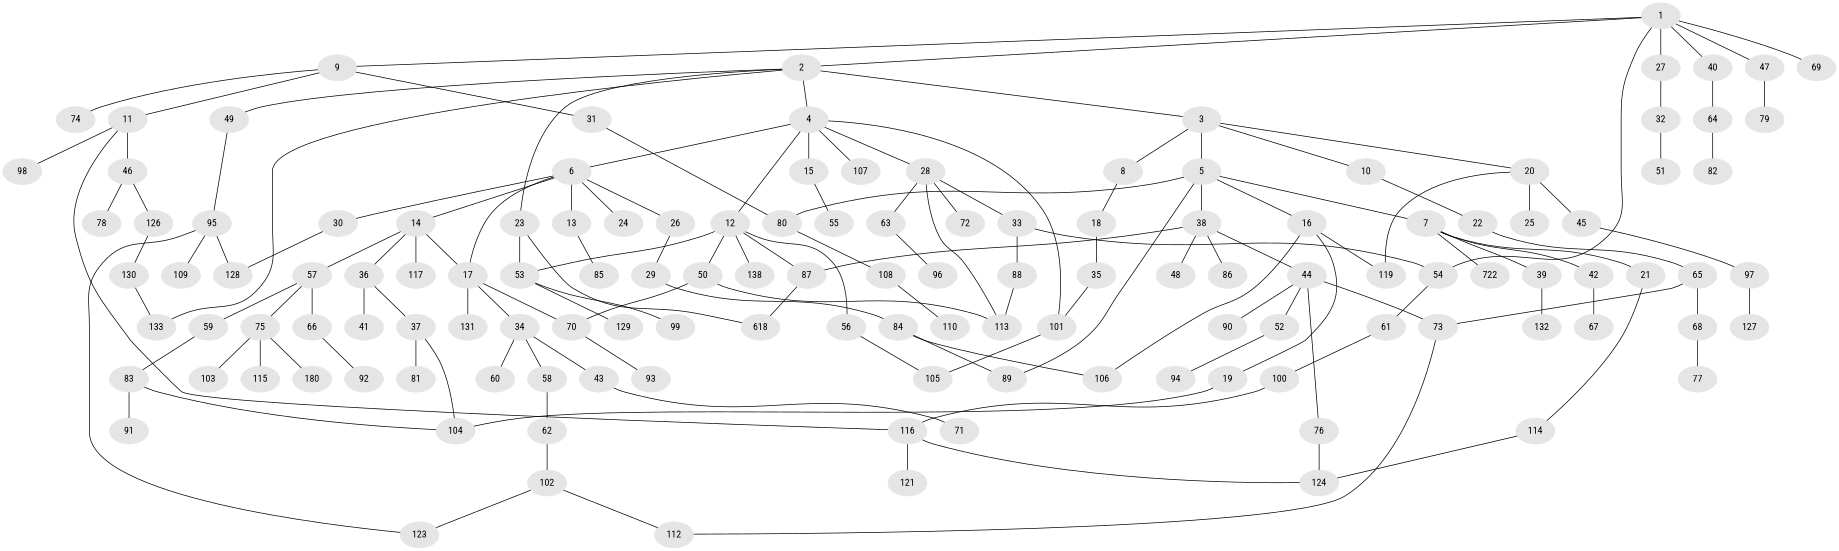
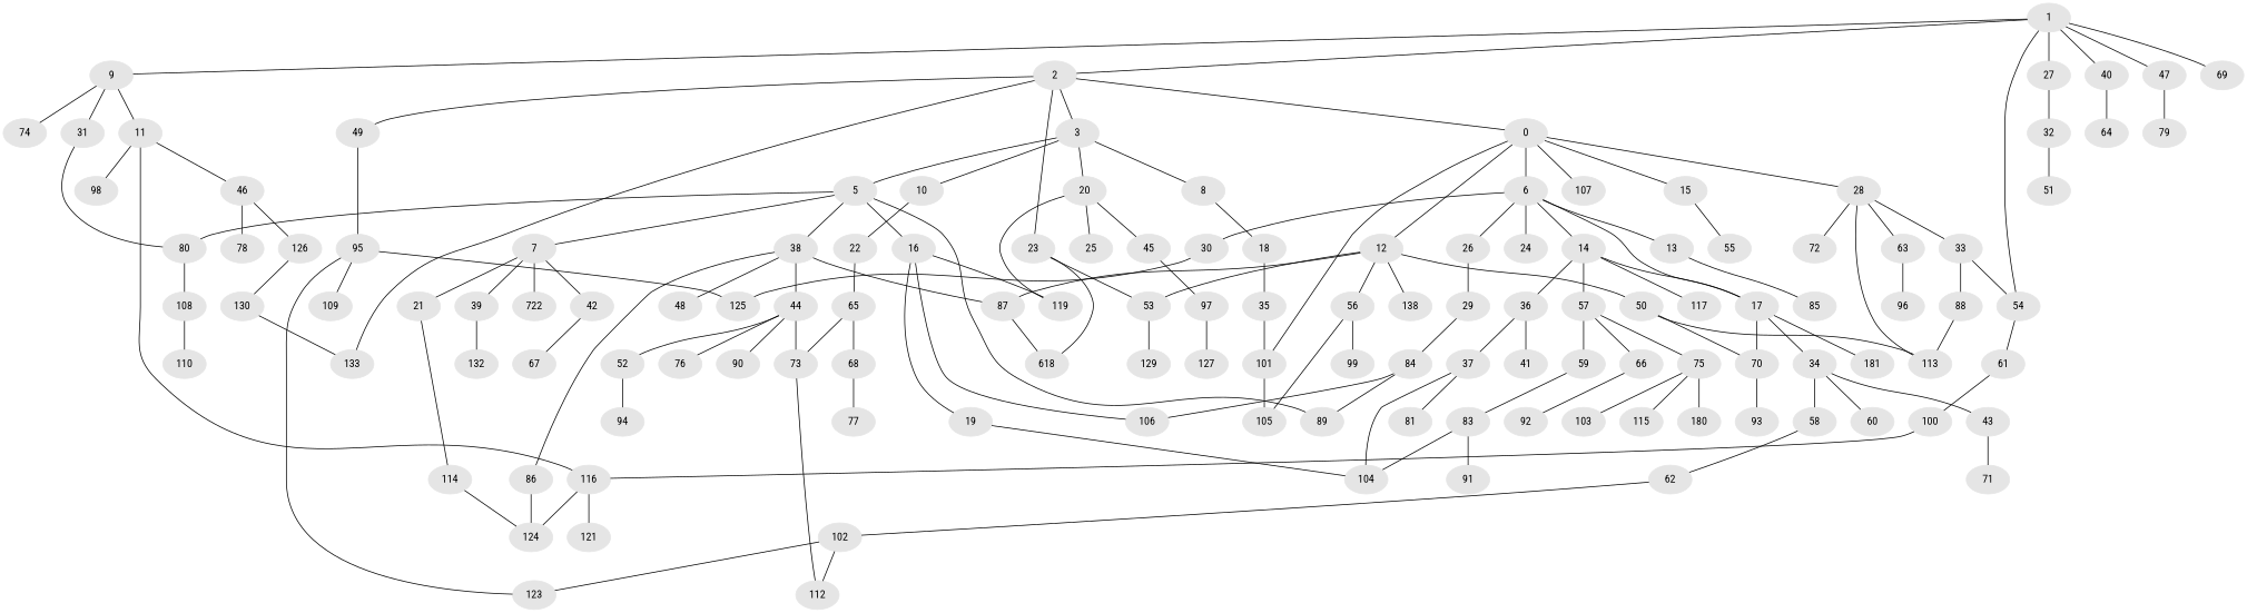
  graph {
    fontname="Roboto Condensed"
    node [color=gray90 fontname="Roboto Condensed" style=filled]
    edge [fontname="Roboto Condensed"]
    1
    2
    9
    27
    40
    47
    54
    69
    3
-   4
+   4 [label=0]
    23
    49
    133
    11
    31
    74
    32
    64
    79
    61
    5
    8
    10
    20
    6
    12
    15
    28
    101
    107
    53
    n32 [label=618]
    95
    7
    16
    38
    80
    89
    18
    22
    119
    25
    45
    13
    14
    17
    24
    26
    30
    50
    56
    87
    n53 [label=138]
    55
    33
    63
    72
    113
    105
    21
    39
    42
    n63 [label=722]
    19
    106
    44
    48
    86
    108
    85
    36
    57
    117
    34
    70
-   131
+   131 [label=181]
    29
-   125 [label=128]
+   125
    114
    132
    67
    35
    46
    98
    116
    65
    78
    126
    124
    121
    129
    99
    37
    41
    59
    66
    75
    104
    43
    58
    60
    93
    97
    73
    68
    84
    51
    88
    96
    71
    62
    81
    52
    76
    90
-   82
    94
    112
    127
    130
    109
    123
    100
    83
    92
    103
    115
    n128 [label=180]
    102
    91
    77
    110
    1 -- 2
    1 -- 9
    1 -- 27
    1 -- 40
    1 -- 47
    1 -- 54
    1 -- 69
    2 -- 3
    2 -- 4
    2 -- 23
    2 -- 49
    2 -- 133
    9 -- 11
    9 -- 31
    9 -- 74
    27 -- 32
    40 -- 64
    47 -- 79
    54 -- 61
    3 -- 5
    3 -- 8
    3 -- 10
    3 -- 20
    4 -- 6
    4 -- 12
    4 -- 15
    4 -- 28
    4 -- 101
    4 -- 107
    23 -- 53
    23 -- n32
    49 -- 95
    11 -- 46
    11 -- 98
    11 -- 116
    31 -- 80
    32 -- 51
-   64 -- 82
    61 -- 100
    5 -- 7
    5 -- 16
    5 -- 38
    5 -- 80
    5 -- 89
    8 -- 18
    10 -- 22
    20 -- 119
    20 -- 25
    20 -- 45
    6 -- 13
    6 -- 14
    6 -- 17
    6 -- 24
    6 -- 26
    6 -- 30
    12 -- 53
    12 -- 50
    12 -- 56
    12 -- 87
    12 -- n53
    15 -- 55
    28 -- 33
    28 -- 63
    28 -- 72
    28 -- 113
    101 -- 105
    53 -- 129
    95 -- 125
    95 -- 109
    95 -- 123
    7 -- 21
    7 -- 39
    7 -- 42
    7 -- n63
    16 -- 119
    16 -- 19
    16 -- 106
    38 -- 87
    38 -- 44
    38 -- 48
    38 -- 86
    80 -- 108
    18 -- 35
    22 -- 65
    45 -- 97
    13 -- 85
    14 -- 17
    14 -- 36
    14 -- 57
    14 -- 117
    17 -- 34
    17 -- 70
    17 -- 131
    26 -- 29
    30 -- 125
    50 -- 113
    50 -- 70
    56 -- 105
-   53 -- 99
+   56 -- 99
    87 -- n32
    33 -- 54
    33 -- 88
    63 -- 96
    21 -- 114
    39 -- 132
    42 -- 67
    19 -- 104
    44 -- 73
    44 -- 52
    44 -- 76
    44 -- 90
-   76 -- 124
+   86 -- 124
    108 -- 110
    36 -- 37
    36 -- 41
    57 -- 59
    57 -- 66
    57 -- 75
    34 -- 43
    34 -- 58
    34 -- 60
    70 -- 93
    29 -- 84
    114 -- 124
    35 -- 101
    46 -- 78
    46 -- 126
    116 -- 124
    116 -- 121
    65 -- 73
    65 -- 68
    126 -- 130
    37 -- 104
    37 -- 81
    59 -- 83
    66 -- 92
    75 -- 103
    75 -- 115
    75 -- n128
    43 -- 71
    58 -- 62
    97 -- 127
    73 -- 112
    68 -- 77
    84 -- 89
    84 -- 106
    88 -- 113
    62 -- 102
    52 -- 94
    130 -- 133
    100 -- 116
    83 -- 104
    83 -- 91
    102 -- 112
    102 -- 123
  }
